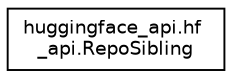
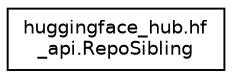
  digraph {
    rankdir=LR
-   n1 [color=black fillcolor=white fontname=Helvetica fontsize=10 height=0.2 label="huggingface_api.hf\l_api.RepoSibling" shape=record style=filled width=0.4]
+   n1 [color=black fillcolor=white fontname=Helvetica fontsize=10 height=0.2 label="huggingface_hub.hf\l_api.RepoSibling" shape=record style=filled width=0.4]
  }
